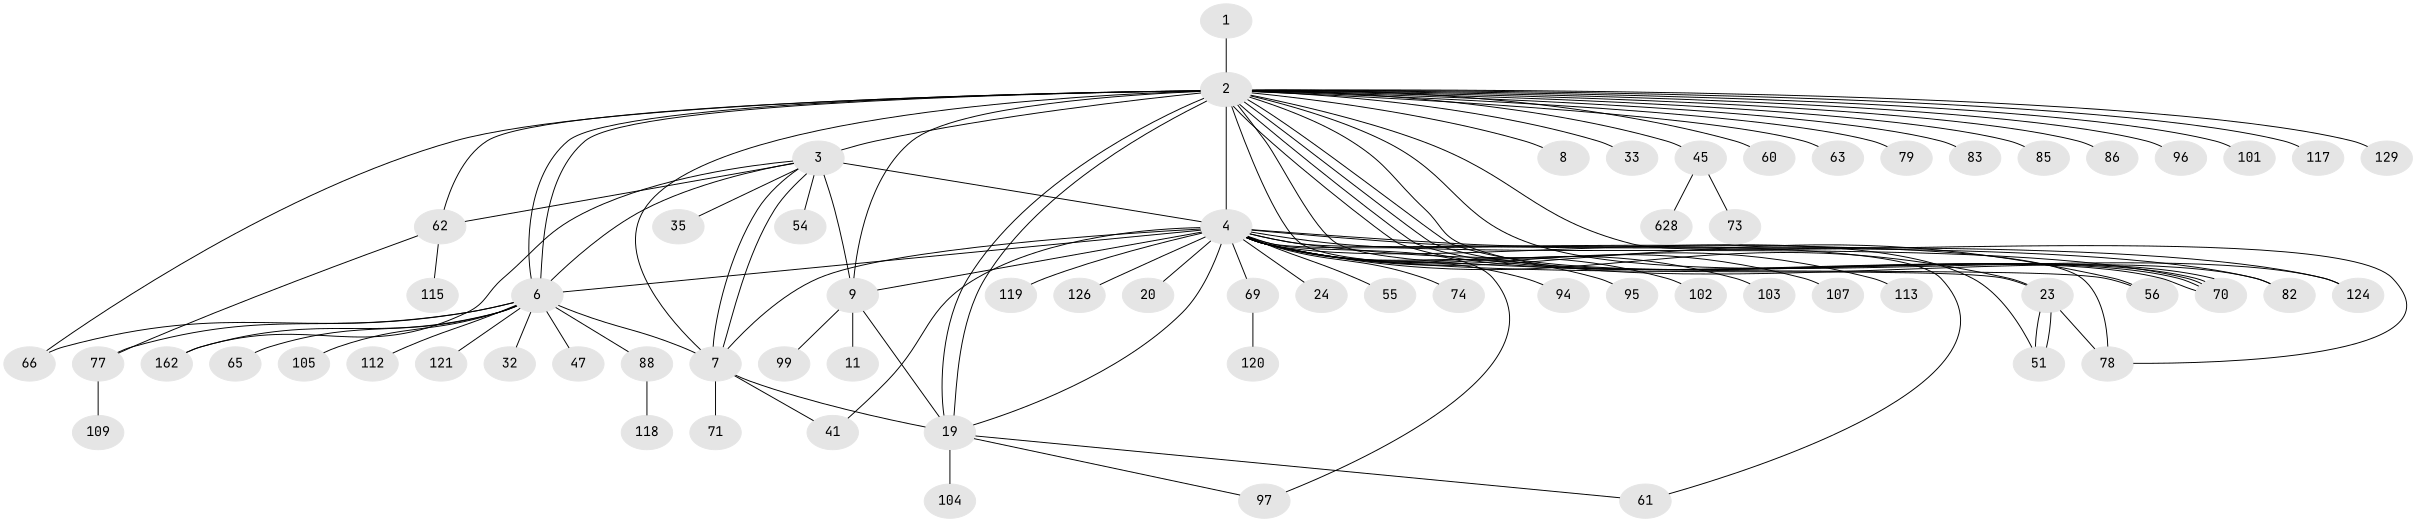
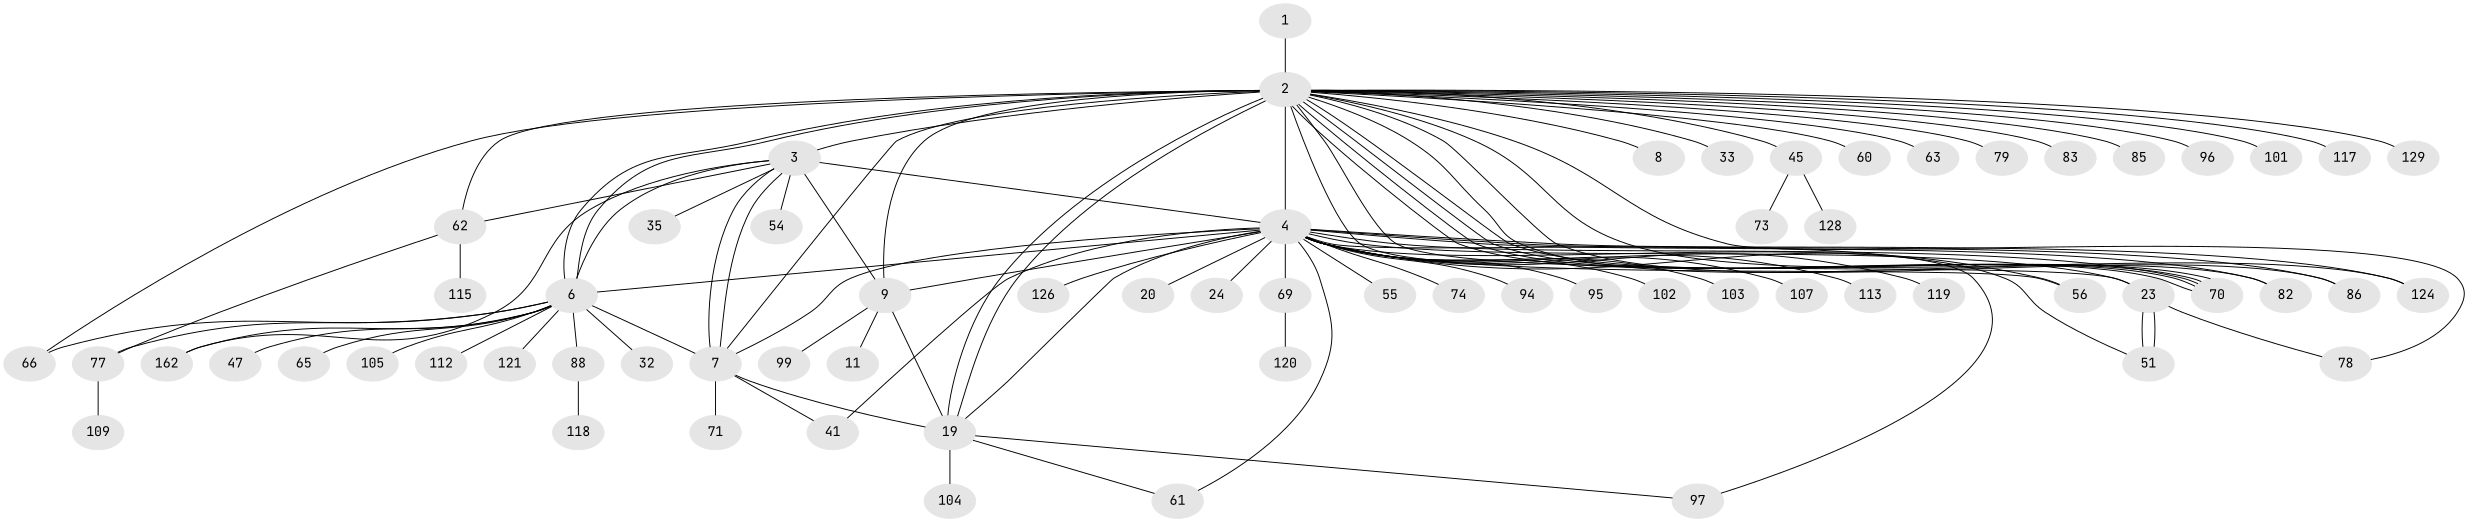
  graph {
    fontname="JetBrains Mono"
    node [color=gray90 fontname="JetBrains Mono" style=filled]
    edge [fontname="JetBrains Mono"]
    2 [super="+29+36+38+100+53+46"]
    3 [super="+98+10+13+92+14+111"]
    4 [super="+75+31+5+72+18+58+16+40+59+67"]
    6 [super="+68+15+44+89+39"]
    7 [super="+116+17+125+90+106"]
    8
    9 [super="+22+26"]
    19 [super="+21+110+47+80"]
    23 [super="+25+64"]
    33
    45 [super="+76"]
    56
    60
    62
    63
    66
    70
    78 [super="+133+81"]
    79
    82
    83
    85
    86
    96
    101
    117
    124
    129
    1
    35
    54
    n32 [label=162]
    20
    24
    41 [super="+52"]
    51
    55
    61
    69
    74
    94
    95
    97
    102
    103
    107
    113
    119
    126
    65 [super="+108"]
    32
    n52 [label=47]
    77
    88
    105
    112
    121 [super="+123"]
    71
    11
    99
    104
    73
-   128 [label=628]
+   128
    115
    120
    109
    118
    2 -- 3 [weight=4]
    2 -- 4 [weight=8]
    2 -- 6 [weight=3]
    2 -- 6
    2 -- 7
    2 -- 8
    2 -- 9 [weight=3]
    2 -- 19 [weight=3]
    2 -- 19
    2 -- 23
    2 -- 33
    2 -- 45
    2 -- 56
    2 -- 60
    2 -- 62
    2 -- 63
    2 -- 66
    2 -- 70 [weight=2]
    2 -- 70
    2 -- 70
    2 -- 70
    2 -- 78
    2 -- 79
    2 -- 82
    2 -- 83
    2 -- 85
    2 -- 86
    2 -- 96
    2 -- 101
    2 -- 117
    2 -- 124
    2 -- 129
    3 -- 4 [weight=2]
    3 -- 6
    3 -- 7
    3 -- 7
    3 -- 9
    3 -- 62
    3 -- 35
    3 -- 54
    3 -- n32
    4 -- 6 [weight=5]
    4 -- 7 [weight=3]
    4 -- 9
    4 -- 19 [weight=3]
    4 -- 23
    4 -- 56
    4 -- 70
-   4 -- 78
+   4 -- 86
    4 -- 82
    4 -- 124 [weight=2]
    4 -- 20
    4 -- 24
    4 -- 41
    4 -- 51
    4 -- 55 [weight=4]
    4 -- 61
    4 -- 69
    4 -- 74
    4 -- 94
    4 -- 95
    4 -- 97
    4 -- 102
    4 -- 103
    4 -- 107
    4 -- 113
    4 -- 119
    4 -- 126
    6 -- 7
    6 -- 66
    6 -- n32
    6 -- 65
    6 -- 32
    6 -- n52
    6 -- 77
    6 -- 88
    6 -- 105
    6 -- 112
    6 -- 121
    7 -- 19
    7 -- 41
    7 -- 71
    9 -- 19
    9 -- 11
    9 -- 99
    19 -- 61
    19 -- 97
    19 -- 104
    23 -- 78
    23 -- 51
    23 -- 51
    45 -- 73
    45 -- 128
    62 -- 77
    62 -- 115
    1 -- 2
    69 -- 120
    77 -- 109
    88 -- 118
  }
